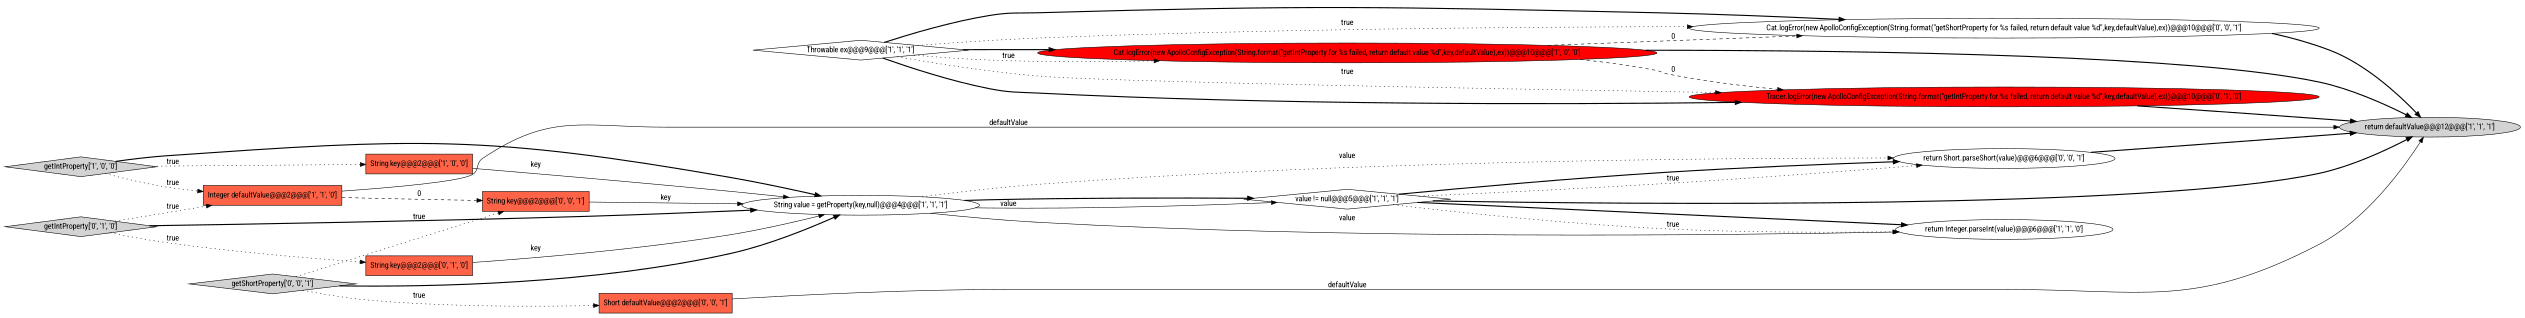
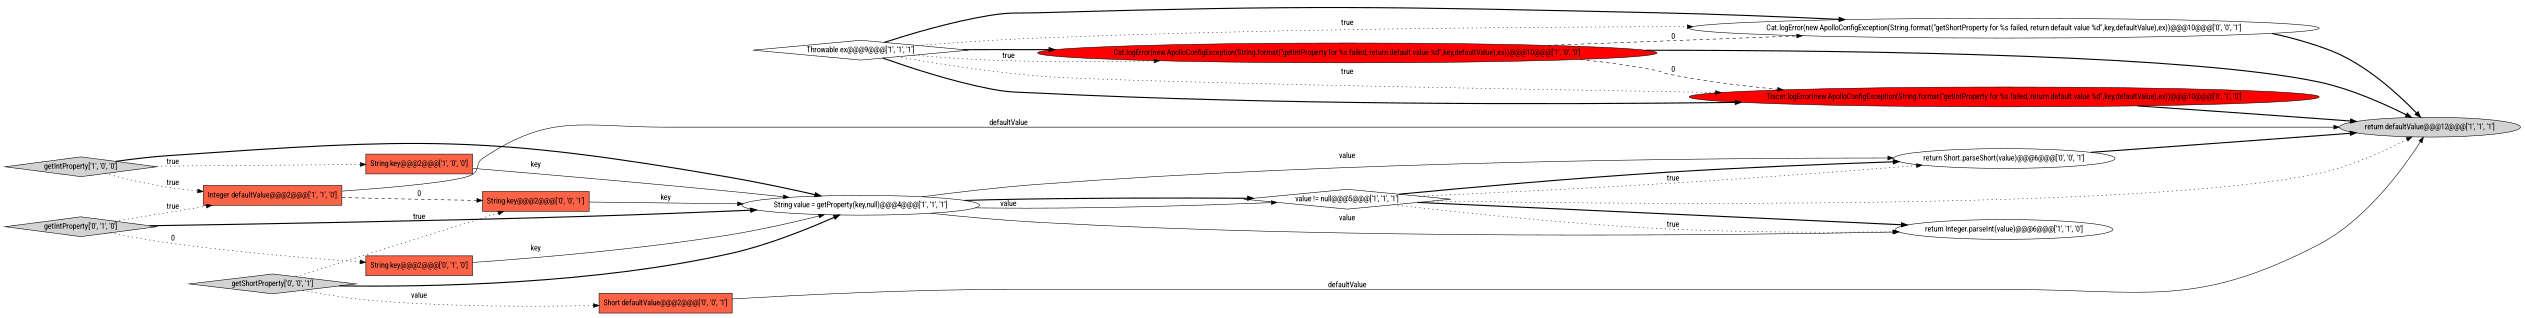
  digraph {
    fontname="Roboto Condensed"
    rankdir=LR
    node [fillcolor=white fontname="Roboto Condensed" shape=ellipse style=filled]
    edge [fontname="Roboto Condensed" style=bold]
    n1 [label="Throwable ex@@@9@@@['1', '1', '1']" shape=diamond]
    n2 [label="Cat.logError(new ApolloConfigException(String.format(\"getShortProperty for %s failed, return default value %d\",key,defaultValue),ex))@@@10@@@['0', '0', '1']"]
    n3 [fillcolor=red label="Cat.logError(new ApolloConfigException(String.format(\"getIntProperty for %s failed, return default value %d\",key,defaultValue),ex))@@@10@@@['1', '0', '0']"]
    n4 [fillcolor=red label="Tracer.logError(new ApolloConfigException(String.format(\"getIntProperty for %s failed, return default value %d\",key,defaultValue),ex))@@@10@@@['0', '1', '0']"]
    n5 [fillcolor=lightgray label="return defaultValue@@@12@@@['1', '1', '1']"]
    n6 [label="return Integer.parseInt(value)@@@6@@@['1', '1', '0']"]
    n7 [label="return Short.parseShort(value)@@@6@@@['0', '0', '1']"]
    n8 [fillcolor=lightgray label="getShortProperty['0', '0', '1']" shape=diamond]
    n9 [fillcolor=tomato label="String key@@@2@@@['0', '0', '1']" shape=box]
    n10 [fillcolor=tomato label="Short defaultValue@@@2@@@['0', '0', '1']" shape=box]
    n11 [label="String value = getProperty(key,null)@@@4@@@['1', '1', '1']"]
    n12 [label="value != null@@@5@@@['1', '1', '1']" shape=diamond]
    n13 [fillcolor=lightgray label="getIntProperty['0', '1', '0']" shape=diamond]
    n14 [fillcolor=tomato label="String key@@@2@@@['0', '1', '0']" shape=box]
    n15 [fillcolor=tomato label="Integer defaultValue@@@2@@@['1', '1', '0']" shape=box]
    n16 [fillcolor=lightgray label="getIntProperty['1', '0', '0']" shape=diamond]
    n17 [fillcolor=tomato label="String key@@@2@@@['1', '0', '0']" shape=box]
    n1 -> n2
    n1 -> n2 [label=true style=dotted]
    n1 -> n3
    n1 -> n3 [label=true style=dotted]
    n1 -> n4
    n1 -> n4 [label=true style=dotted]
    n2 -> n5
    n3 -> n2 [label=0 style=dashed]
    n3 -> n4 [label=0 style=dashed]
    n3 -> n5
    n4 -> n5
    n7 -> n5
    n8 -> n9 [label=true style=dotted]
-   n8 -> n10 [label=true style=dotted]
+   n8 -> n10 [label=value style=dotted]
    n8 -> n11
    n9 -> n11 [label=key style=solid]
    n10 -> n5 [label=defaultValue style=solid]
    n11 -> n6 [label=value style=solid]
-   n11 -> n7 [label=value style=dotted]
+   n11 -> n7 [label=value style=solid]
    n11 -> n12 [label=value style=solid]
    n11 -> n12
-   n12 -> n5
+   n12 -> n5 [style=dotted]
    n12 -> n6 [label=true style=dotted]
    n12 -> n6
    n12 -> n7
    n12 -> n7 [label=true style=dotted]
    n13 -> n11
-   n13 -> n14 [label=true style=dotted]
+   n13 -> n14 [label=0 style=dotted]
    n13 -> n15 [label=true style=dotted]
    n14 -> n11 [label=key style=solid]
    n15 -> n5 [label=defaultValue style=solid]
    n15 -> n9 [label=0 style=dashed]
    n16 -> n11
    n16 -> n15 [label=true style=dotted]
    n16 -> n17 [label=true style=dotted]
    n17 -> n11 [label=key style=solid]
  }
